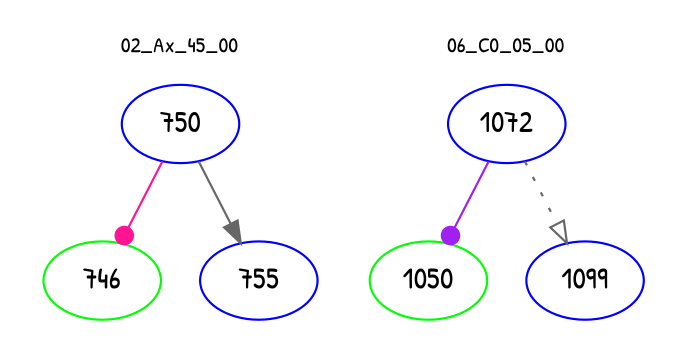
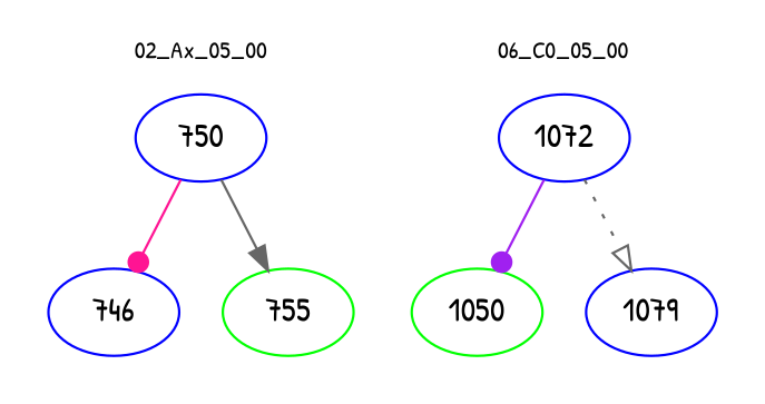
  digraph {
    fontname="Patrick Hand"
    node [color=blue fontname="Patrick Hand"]
    edge [arrowhead=dot color=gray40 fontname="Patrick Hand" style=solid]
    n1 [label=750]
-   n2 [color=green label=746]
-   n3 [label=755]
+   n2 [label=746]
+   n3 [color=green label=755]
    n4 [label=1072]
    n5 [color=green label=1050]
-   n6 [label=1099]
+   n6 [label=1079]
    subgraph cluster_1 {
      color=white
      fontsize=10
-     label="02_Ax_45_00"
+     label="02_Ax_05_00"
      n1
      n2
      n3
    }
    subgraph cluster_2 {
      color=white
      fontsize=10
      label="06_C0_05_00"
      n4
      n5
      n6
    }
    n1 -> n2 [color=deeppink]
    n1 -> n3 [arrowhead=normal]
    n4 -> n5 [color=purple]
    n4 -> n6 [arrowhead=onormal style=dotted]
  }
